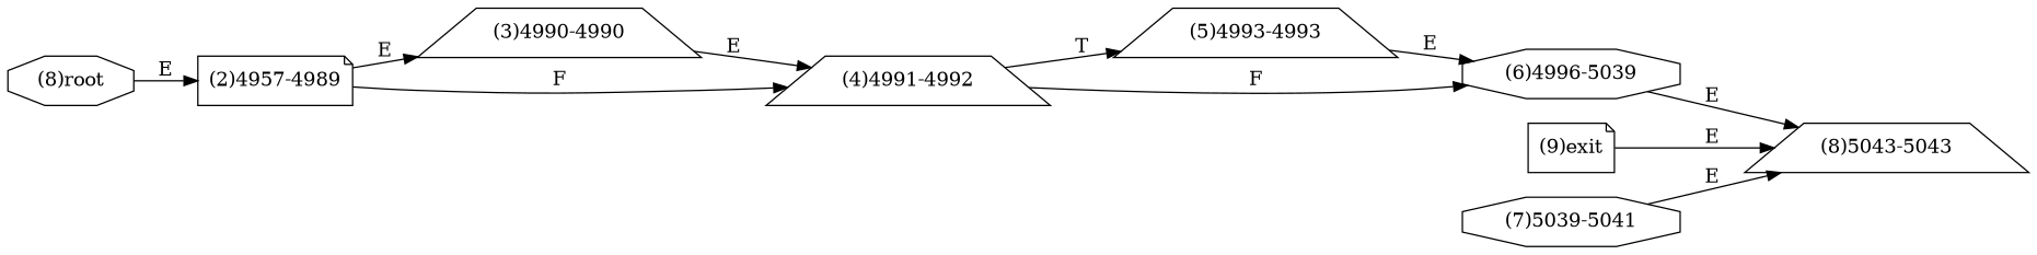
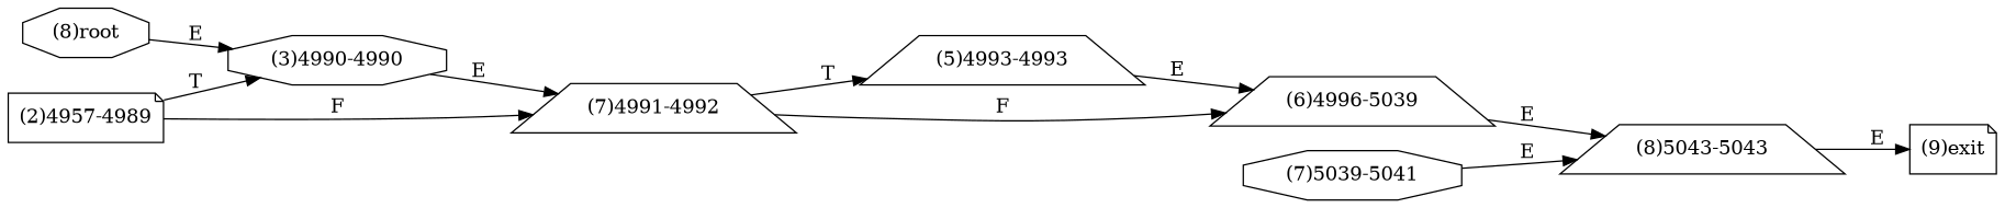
  digraph {
    rankdir=LR
    node [shape=trapezium]
    n1 [label="(8)root" shape=octagon]
    n2 [label="(2)4957-4989" shape=note]
-   n3 [label="(3)4990-4990"]
-   n4 [label="(4)4991-4992"]
+   n3 [label="(3)4990-4990" shape=octagon]
+   n4 [label="(7)4991-4992"]
    n5 [label="(5)4993-4993"]
-   n6 [label="(6)4996-5039" shape=octagon]
+   n6 [label="(6)4996-5039"]
    n7 [label="(8)5043-5043"]
    n8 [label="(9)exit" shape=note]
    n9 [label="(7)5039-5041" shape=octagon]
-   n1 -> n2 [label=E]
-   n2 -> n3 [label=E]
+   n1 -> n3 [label=E]
+   n2 -> n3 [label=T]
    n2 -> n4 [label=F]
    n3 -> n4 [label=E]
    n4 -> n5 [label=T]
    n4 -> n6 [label=F]
    n5 -> n6 [label=E]
    n6 -> n7 [label=E]
-   n8 -> n7 [label=E]
+   n7 -> n8 [label=E]
    n9 -> n7 [label=E]
  }
